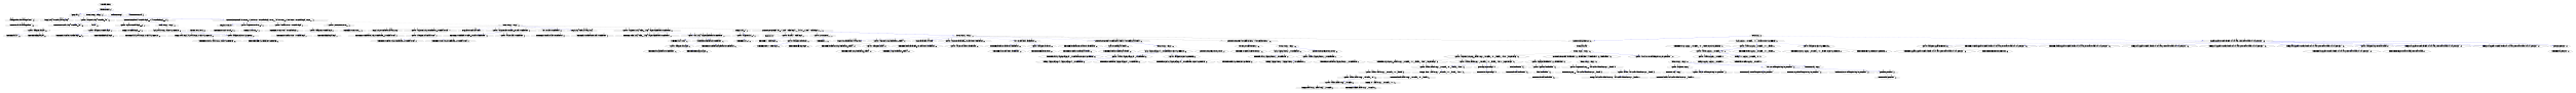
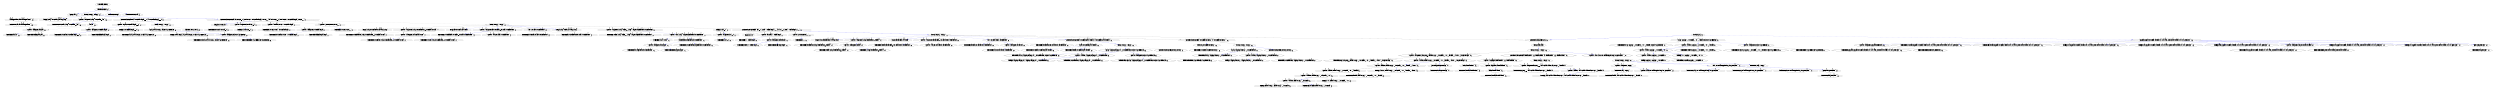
  digraph {
    edge [color=blue style=dashed]
    n1 [label=<(METHOD,execute)<SUB>164</SUB>>]
    n2 [label=<(PARAM,this)<SUB>164</SUB>>]
    n3 [label=<(BLOCK,&lt;empty&gt;,&lt;empty&gt;)<SUB>164</SUB>>]
    n4 [label=<(MODIFIER,VIRTUAL)>]
    n5 [label=<(METHOD_RETURN,void)<SUB>164</SUB>>]
    n6 [label=<(validateAttributes,this.validateAttributes())<SUB>165</SUB>>]
    n7 [label=<(LOCAL,String[] sourceFiles: java.lang.String[])>]
    n8 [label=<(&lt;operator&gt;.assignment,String[] sourceFiles = list())<SUB>166</SUB>>]
    n9 [label=<(CONTROL_STRUCTURE,if (sourceFiles.length == 0),if (sourceFiles.length == 0))<SUB>167</SUB>>]
    n10 [label=<(CONTROL_STRUCTURE,for (int sources = 0; Some(sources &lt; sourceFiles.length); sources++),for (int sources = 0; Some(sources &lt; sourceFiles.length); sources++))<SUB>172</SUB>>]
    n11 [label=<(MODIFIER,PUBLIC)>]
    n12 [label=<(IDENTIFIER,this,this.validateAttributes())<SUB>165</SUB>>]
    n13 [label=<(IDENTIFIER,sourceFiles,String[] sourceFiles = list())<SUB>166</SUB>>]
    n14 [label=<(list,list())<SUB>166</SUB>>]
    n15 [label=<(&lt;operator&gt;.equals,sourceFiles.length == 0)<SUB>167</SUB>>]
    n16 [label=<(BLOCK,&lt;empty&gt;,&lt;empty&gt;)<SUB>167</SUB>>]
    n17 [label=<(LOCAL,int sources: int)>]
    n18 [label=<(&lt;operator&gt;.assignment,int sources = 0)<SUB>172</SUB>>]
    n19 [label=<(&lt;operator&gt;.lessThan,sources &lt; sourceFiles.length)<SUB>172</SUB>>]
    n20 [label=<(&lt;operator&gt;.postIncrement,sources++)<SUB>172</SUB>>]
    n21 [label=<(BLOCK,&lt;empty&gt;,&lt;empty&gt;)<SUB>172</SUB>>]
    n22 [label=<(&lt;operator&gt;.fieldAccess,this.path)<SUB>166</SUB>>]
    n23 [label=<(IDENTIFIER,this,list())<SUB>166</SUB>>]
    n24 [label=<(FIELD_IDENTIFIER,path,path)<SUB>166</SUB>>]
    n25 [label=<(&lt;operator&gt;.fieldAccess,sourceFiles.length)<SUB>167</SUB>>]
    n26 [label=<(LITERAL,0,sourceFiles.length == 0)<SUB>167</SUB>>]
    n27 [label=<(log,log(&quot;Path is empty&quot;, Project.MSG_VERBOSE))<SUB>168</SUB>>]
    n28 [label=<(RETURN,return;,return;)<SUB>169</SUB>>]
    n29 [label=<(IDENTIFIER,sourceFiles,sourceFiles.length == 0)<SUB>167</SUB>>]
    n30 [label=<(FIELD_IDENTIFIER,length,length)<SUB>167</SUB>>]
    n31 [label=<(IDENTIFIER,this,log(&quot;Path is empty&quot;, Project.MSG_VERBOSE))<SUB>168</SUB>>]
    n32 [label=<(LITERAL,&quot;Path is empty&quot;,log(&quot;Path is empty&quot;, Project.MSG_VERBOSE))<SUB>168</SUB>>]
    n33 [label=<(&lt;operator&gt;.fieldAccess,Project.MSG_VERBOSE)<SUB>168</SUB>>]
    n34 [label=<(IDENTIFIER,Project,log(&quot;Path is empty&quot;, Project.MSG_VERBOSE))<SUB>168</SUB>>]
    n35 [label=<(FIELD_IDENTIFIER,MSG_VERBOSE,MSG_VERBOSE)<SUB>168</SUB>>]
    n36 [label=<(IDENTIFIER,sources,int sources = 0)<SUB>172</SUB>>]
    n37 [label=<(LITERAL,0,int sources = 0)<SUB>172</SUB>>]
    n38 [label=<(IDENTIFIER,sources,sources &lt; sourceFiles.length)<SUB>172</SUB>>]
    n39 [label=<(&lt;operator&gt;.fieldAccess,sourceFiles.length)<SUB>172</SUB>>]
    n40 [label=<(IDENTIFIER,sources,sources++)<SUB>172</SUB>>]
    n41 [label=<(LOCAL,String sourceFileName: java.lang.String)>]
    n42 [label=<(&lt;operator&gt;.assignment,String sourceFileName = sourceFiles[sources])<SUB>174</SUB>>]
    n43 [label=<(LOCAL,File sourceFile: java.io.File)>]
    n44 [label=<(&lt;operator&gt;.assignment,File sourceFile = new File(sourceFileName))<SUB>175</SUB>>]
    n45 [label=<(&lt;init&gt;,new File(sourceFileName))<SUB>175</SUB>>]
    n46 [label=<(LOCAL,String[] toFiles: java.lang.String[])>]
    n47 [label=<(&lt;operator&gt;.assignment,String[] toFiles = (String[]) mapper.mapFileName(sourceFileName))<SUB>176</SUB>>]
    n48 [label=<(CONTROL_STRUCTURE,for (int i = 0; Some(i &lt; toFiles.length); i++),for (int i = 0; Some(i &lt; toFiles.length); i++))<SUB>178</SUB>>]
    n49 [label=<(IDENTIFIER,sourceFiles,sources &lt; sourceFiles.length)<SUB>172</SUB>>]
    n50 [label=<(FIELD_IDENTIFIER,length,length)<SUB>172</SUB>>]
    n51 [label=<(IDENTIFIER,sourceFileName,String sourceFileName = sourceFiles[sources])<SUB>174</SUB>>]
    n52 [label=<(&lt;operator&gt;.indexAccess,sourceFiles[sources])<SUB>174</SUB>>]
    n53 [label=<(IDENTIFIER,sourceFile,File sourceFile = new File(sourceFileName))<SUB>175</SUB>>]
    n54 [label=<(&lt;operator&gt;.alloc,new File(sourceFileName))<SUB>175</SUB>>]
    n55 [label=<(IDENTIFIER,sourceFile,new File(sourceFileName))<SUB>175</SUB>>]
    n56 [label=<(IDENTIFIER,sourceFileName,new File(sourceFileName))<SUB>175</SUB>>]
    n57 [label=<(IDENTIFIER,toFiles,String[] toFiles = (String[]) mapper.mapFileName(sourceFileName))<SUB>176</SUB>>]
    n58 [label=<(&lt;operator&gt;.cast,(String[]) mapper.mapFileName(sourceFileName))<SUB>176</SUB>>]
    n59 [label=<(LOCAL,int i: int)>]
    n60 [label=<(&lt;operator&gt;.assignment,int i = 0)<SUB>178</SUB>>]
    n61 [label=<(&lt;operator&gt;.lessThan,i &lt; toFiles.length)<SUB>178</SUB>>]
    n62 [label=<(&lt;operator&gt;.postIncrement,i++)<SUB>178</SUB>>]
    n63 [label=<(BLOCK,&lt;empty&gt;,&lt;empty&gt;)<SUB>178</SUB>>]
    n64 [label=<(IDENTIFIER,sourceFiles,String sourceFileName = sourceFiles[sources])<SUB>174</SUB>>]
    n65 [label=<(IDENTIFIER,sources,String sourceFileName = sourceFiles[sources])<SUB>174</SUB>>]
    n66 [label=<(TYPE_REF,String[],String[])<SUB>176</SUB>>]
    n67 [label=<(mapFileName,mapFileName(sourceFileName))<SUB>176</SUB>>]
    n68 [label=<(&lt;operator&gt;.fieldAccess,this.mapper)<SUB>176</SUB>>]
    n69 [label=<(IDENTIFIER,sourceFileName,mapFileName(sourceFileName))<SUB>176</SUB>>]
    n70 [label=<(IDENTIFIER,this,mapFileName(sourceFileName))<SUB>176</SUB>>]
    n71 [label=<(FIELD_IDENTIFIER,mapper,mapper)<SUB>176</SUB>>]
    n72 [label=<(IDENTIFIER,i,int i = 0)<SUB>178</SUB>>]
    n73 [label=<(IDENTIFIER,i,i &lt; toFiles.length)<SUB>178</SUB>>]
    n74 [label=<(&lt;operator&gt;.fieldAccess,toFiles.length)<SUB>178</SUB>>]
    n75 [label=<(IDENTIFIER,i,i++)<SUB>178</SUB>>]
    n76 [label=<(LOCAL,String destFileName: java.lang.String)>]
    n77 [label=<(&lt;operator&gt;.assignment,String destFileName = toFiles[i])<SUB>179</SUB>>]
    n78 [label=<(LOCAL,File destFile: java.io.File)>]
    n79 [label=<(&lt;operator&gt;.assignment,File destFile = new File(destDir, destFileName))<SUB>180</SUB>>]
    n80 [label=<(&lt;init&gt;,new File(destDir, destFileName))<SUB>180</SUB>>]
    n81 [label=<(CONTROL_STRUCTURE,if (sourceFile.equals(destFile)),if (sourceFile.equals(destFile)))<SUB>182</SUB>>]
    n82 [label=<(CONTROL_STRUCTURE,if (sourceFile.isDirectory()),if (sourceFile.isDirectory()))<SUB>186</SUB>>]
    n83 [label=<(CONTROL_STRUCTURE,try,try)<SUB>190</SUB>>]
    n84 [label=<(LITERAL,0,int i = 0)<SUB>878</SUB>>]
    n85 [label=<(IDENTIFIER,toFiles,i &lt; toFiles.length)<SUB>178</SUB>>]
    n86 [label=<(FIELD_IDENTIFIER,length,length)<SUB>178</SUB>>]
    n87 [label=<(IDENTIFIER,destFileName,String destFileName = toFiles[i])<SUB>179</SUB>>]
    n88 [label=<(&lt;operator&gt;.indexAccess,toFiles[i])<SUB>179</SUB>>]
    n89 [label=<(IDENTIFIER,destFile,File destFile = new File(destDir, destFileName))<SUB>180</SUB>>]
    n90 [label=<(&lt;operator&gt;.alloc,new File(destDir, destFileName))<SUB>180</SUB>>]
    n91 [label=<(IDENTIFIER,destFile,new File(destDir, destFileName))<SUB>180</SUB>>]
    n92 [label=<(&lt;operator&gt;.fieldAccess,this.destDir)<SUB>180</SUB>>]
    n93 [label=<(IDENTIFIER,destFileName,new File(destDir, destFileName))<SUB>180</SUB>>]
    n94 [label=<(equals,sourceFile.equals(destFile))<SUB>182</SUB>>]
    n95 [label=<(BLOCK,&lt;empty&gt;,&lt;empty&gt;)<SUB>182</SUB>>]
    n96 [label=<(isDirectory,sourceFile.isDirectory())<SUB>186</SUB>>]
    n97 [label=<(BLOCK,&lt;empty&gt;,&lt;empty&gt;)<SUB>186</SUB>>]
    n98 [label=<(BLOCK,catch,catch)>]
    n99 [label=<(IDENTIFIER,toFiles,String destFileName = toFiles[i])<SUB>179</SUB>>]
    n100 [label=<(IDENTIFIER,i,String destFileName = toFiles[i])<SUB>179</SUB>>]
    n101 [label=<(IDENTIFIER,this,new File(destDir, destFileName))<SUB>180</SUB>>]
-   n102 [label=<(FIELD_IDENTIFIER,destDir,destDir)<SUB>180</SUB>>]
    n103 [label=<(IDENTIFIER,sourceFile,sourceFile.equals(destFile))<SUB>182</SUB>>]
    n104 [label=<(IDENTIFIER,destFile,sourceFile.equals(destFile))<SUB>182</SUB>>]
    n105 [label=<(log,log(&quot;Skipping self-copy of &quot; + sourceFileName, Project.MSG_VERBOSE))<SUB>183</SUB>>]
    n106 [label=<(CONTROL_STRUCTURE,continue;,continue;)<SUB>184</SUB>>]
    n107 [label=<(IDENTIFIER,this,log(&quot;Skipping self-copy of &quot; + sourceFileName, Project.MSG_VERBOSE))<SUB>183</SUB>>]
    n108 [label=<(&lt;operator&gt;.addition,&quot;Skipping self-copy of &quot; + sourceFileName)<SUB>183</SUB>>]
    n109 [label=<(&lt;operator&gt;.fieldAccess,Project.MSG_VERBOSE)<SUB>183</SUB>>]
    n110 [label=<(LITERAL,&quot;Skipping self-copy of &quot;,&quot;Skipping self-copy of &quot; + sourceFileName)<SUB>183</SUB>>]
    n111 [label=<(IDENTIFIER,sourceFileName,&quot;Skipping self-copy of &quot; + sourceFileName)<SUB>183</SUB>>]
    n112 [label=<(IDENTIFIER,Project,log(&quot;Skipping self-copy of &quot; + sourceFileName, Project.MSG_VERBOSE))<SUB>183</SUB>>]
    n113 [label=<(FIELD_IDENTIFIER,MSG_VERBOSE,MSG_VERBOSE)<SUB>183</SUB>>]
    n114 [label=<(IDENTIFIER,sourceFile,sourceFile.isDirectory())<SUB>186</SUB>>]
    n115 [label=<(log,log(&quot;Skipping directory &quot; + sourceFileName))<SUB>187</SUB>>]
    n116 [label=<(CONTROL_STRUCTURE,continue;,continue;)<SUB>188</SUB>>]
    n117 [label=<(IDENTIFIER,this,log(&quot;Skipping directory &quot; + sourceFileName))<SUB>187</SUB>>]
    n118 [label=<(&lt;operator&gt;.addition,&quot;Skipping directory &quot; + sourceFileName)<SUB>187</SUB>>]
    n119 [label=<(LITERAL,&quot;Skipping directory &quot;,&quot;Skipping directory &quot; + sourceFileName)<SUB>187</SUB>>]
    n120 [label=<(IDENTIFIER,sourceFileName,&quot;Skipping directory &quot; + sourceFileName)<SUB>187</SUB>>]
    n121 [label=<(BLOCK,try,try)<SUB>190</SUB>>]
    n122 [label=<(log,log(&quot;Copying &quot; + sourceFile + &quot; to &quot; + destFile, Project.MSG_VERBOSE))<SUB>191</SUB>>]
    n123 [label=<(copyFile,copyFile(sourceFile, destFile, null, null, false, preserveLastModified, null, null, getProject()))<SUB>193</SUB>>]
    n124 [label=<(BLOCK,&lt;empty&gt;,&lt;empty&gt;)<SUB>195</SUB>>]
    n125 [label=<(IDENTIFIER,this,log(&quot;Copying &quot; + sourceFile + &quot; to &quot; + destFile, Project.MSG_VERBOSE))<SUB>191</SUB>>]
    n126 [label=<(&lt;operator&gt;.addition,&quot;Copying &quot; + sourceFile + &quot; to &quot; + destFile)<SUB>191</SUB>>]
    n127 [label=<(&lt;operator&gt;.fieldAccess,Project.MSG_VERBOSE)<SUB>191</SUB>>]
    n128 [label=<(&lt;operator&gt;.fieldAccess,CopyPath.FILE_UTILS)<SUB>193</SUB>>]
    n129 [label=<(IDENTIFIER,sourceFile,copyFile(sourceFile, destFile, null, null, false, preserveLastModified, null, null, getProject()))<SUB>193</SUB>>]
    n130 [label=<(IDENTIFIER,destFile,copyFile(sourceFile, destFile, null, null, false, preserveLastModified, null, null, getProject()))<SUB>193</SUB>>]
    n131 [label=<(LITERAL,null,copyFile(sourceFile, destFile, null, null, false, preserveLastModified, null, null, getProject()))<SUB>193</SUB>>]
    n132 [label=<(LITERAL,null,copyFile(sourceFile, destFile, null, null, false, preserveLastModified, null, null, getProject()))<SUB>193</SUB>>]
    n133 [label=<(LITERAL,false,copyFile(sourceFile, destFile, null, null, false, preserveLastModified, null, null, getProject()))<SUB>193</SUB>>]
    n134 [label=<(&lt;operator&gt;.fieldAccess,this.preserveLastModified)<SUB>194</SUB>>]
    n135 [label=<(LITERAL,null,copyFile(sourceFile, destFile, null, null, false, preserveLastModified, null, null, getProject()))<SUB>194</SUB>>]
    n136 [label=<(LITERAL,null,copyFile(sourceFile, destFile, null, null, false, preserveLastModified, null, null, getProject()))<SUB>194</SUB>>]
    n137 [label=<(getProject,getProject())<SUB>194</SUB>>]
    n138 [label=<(&lt;operator&gt;.addition,&quot;Copying &quot; + sourceFile + &quot; to &quot;)<SUB>191</SUB>>]
    n139 [label=<(IDENTIFIER,destFile,&quot;Copying &quot; + sourceFile + &quot; to &quot; + destFile)<SUB>191</SUB>>]
    n140 [label=<(IDENTIFIER,Project,log(&quot;Copying &quot; + sourceFile + &quot; to &quot; + destFile, Project.MSG_VERBOSE))<SUB>191</SUB>>]
    n141 [label=<(FIELD_IDENTIFIER,MSG_VERBOSE,MSG_VERBOSE)<SUB>191</SUB>>]
    n142 [label=<(&lt;operator&gt;.addition,&quot;Copying &quot; + sourceFile)<SUB>191</SUB>>]
    n143 [label=<(LITERAL,&quot; to &quot;,&quot;Copying &quot; + sourceFile + &quot; to &quot;)<SUB>191</SUB>>]
    n144 [label=<(LITERAL,&quot;Copying &quot;,&quot;Copying &quot; + sourceFile)<SUB>191</SUB>>]
    n145 [label=<(IDENTIFIER,sourceFile,&quot;Copying &quot; + sourceFile)<SUB>191</SUB>>]
    n146 [label=<(IDENTIFIER,CopyPath,copyFile(sourceFile, destFile, null, null, false, preserveLastModified, null, null, getProject()))<SUB>193</SUB>>]
    n147 [label=<(FIELD_IDENTIFIER,FILE_UTILS,FILE_UTILS)<SUB>193</SUB>>]
    n148 [label=<(IDENTIFIER,this,copyFile(sourceFile, destFile, null, null, false, preserveLastModified, null, null, getProject()))<SUB>194</SUB>>]
    n149 [label=<(FIELD_IDENTIFIER,preserveLastModified,preserveLastModified)<SUB>194</SUB>>]
    n150 [label=<(IDENTIFIER,this,getProject())<SUB>194</SUB>>]
    n151 [label=<(&lt;operator&gt;.assignment,String msg = &quot;Failed to copy &quot; + sourceFile + &quot; to &quot; + destFile + &quot; due to &quot; + ioe.getMessage())<SUB>196</SUB>>]
    n152 [label=<(CONTROL_STRUCTURE,if (destFile.exists() &amp;&amp; !destFile.delete()),if (destFile.exists() &amp;&amp; !destFile.delete()))<SUB>198</SUB>>]
    n153 [label=<(&lt;operator&gt;.throw,throw new BuildException(msg, ioe, getLocation());)<SUB>201</SUB>>]
    n154 [label=<(IDENTIFIER,msg,String msg = &quot;Failed to copy &quot; + sourceFile + &quot; to &quot; + destFile + &quot; due to &quot; + ioe.getMessage())<SUB>196</SUB>>]
    n155 [label=<(&lt;operator&gt;.addition,&quot;Failed to copy &quot; + sourceFile + &quot; to &quot; + destFile + &quot; due to &quot; + ioe.getMessage())<SUB>196</SUB>>]
    n156 [label=<(&lt;operator&gt;.logicalAnd,destFile.exists() &amp;&amp; !destFile.delete())<SUB>198</SUB>>]
    n157 [label=<(BLOCK,&lt;empty&gt;,&lt;empty&gt;)<SUB>198</SUB>>]
    n158 [label=<(BLOCK,&lt;empty&gt;,&lt;empty&gt;)<SUB>201</SUB>>]
    n159 [label=<(&lt;operator&gt;.addition,&quot;Failed to copy &quot; + sourceFile + &quot; to &quot; + destFile + &quot; due to &quot;)<SUB>196</SUB>>]
    n160 [label=<(getMessage,ioe.getMessage())<SUB>197</SUB>>]
    n161 [label=<(&lt;operator&gt;.addition,&quot;Failed to copy &quot; + sourceFile + &quot; to &quot; + destFile)<SUB>196</SUB>>]
    n162 [label=<(LITERAL,&quot; due to &quot;,&quot;Failed to copy &quot; + sourceFile + &quot; to &quot; + destFile + &quot; due to &quot;)<SUB>196</SUB>>]
    n163 [label=<(IDENTIFIER,ioe,ioe.getMessage())<SUB>197</SUB>>]
    n164 [label=<(&lt;operator&gt;.addition,&quot;Failed to copy &quot; + sourceFile + &quot; to &quot;)<SUB>196</SUB>>]
    n165 [label=<(IDENTIFIER,destFile,&quot;Failed to copy &quot; + sourceFile + &quot; to &quot; + destFile)<SUB>196</SUB>>]
    n166 [label=<(&lt;operator&gt;.addition,&quot;Failed to copy &quot; + sourceFile)<SUB>196</SUB>>]
    n167 [label=<(LITERAL,&quot; to &quot;,&quot;Failed to copy &quot; + sourceFile + &quot; to &quot;)<SUB>196</SUB>>]
    n168 [label=<(LITERAL,&quot;Failed to copy &quot;,&quot;Failed to copy &quot; + sourceFile)<SUB>196</SUB>>]
    n169 [label=<(IDENTIFIER,sourceFile,&quot;Failed to copy &quot; + sourceFile)<SUB>196</SUB>>]
    n170 [label=<(exists,destFile.exists())<SUB>198</SUB>>]
    n171 [label=<(&lt;operator&gt;.logicalNot,!destFile.delete())<SUB>198</SUB>>]
    n172 [label=<(&lt;operator&gt;.assignmentPlus,msg += &quot; and I couldn't delete the corrupt &quot; + destFile)<SUB>199</SUB>>]
    n173 [label=<(IDENTIFIER,destFile,destFile.exists())<SUB>198</SUB>>]
    n174 [label=<(delete,destFile.delete())<SUB>198</SUB>>]
    n175 [label=<(IDENTIFIER,destFile,destFile.delete())<SUB>198</SUB>>]
    n176 [label=<(IDENTIFIER,msg,msg += &quot; and I couldn't delete the corrupt &quot; + destFile)<SUB>199</SUB>>]
    n177 [label=<(&lt;operator&gt;.addition,&quot; and I couldn't delete the corrupt &quot; + destFile)<SUB>199</SUB>>]
    n178 [label=<(LITERAL,&quot; and I couldn't delete the corrupt &quot;,&quot; and I couldn't delete the corrupt &quot; + destFile)<SUB>199</SUB>>]
    n179 [label=<(IDENTIFIER,destFile,&quot; and I couldn't delete the corrupt &quot; + destFile)<SUB>199</SUB>>]
    n180 [label=<(&lt;operator&gt;.assignment,&lt;empty&gt;)>]
    n181 [label=<(&lt;init&gt;,new BuildException(msg, ioe, getLocation()))<SUB>201</SUB>>]
    n182 [label=<(IDENTIFIER,$obj7,&lt;empty&gt;)>]
    n183 [label=<(IDENTIFIER,$obj7,&lt;empty&gt;)>]
    n184 [label=<(&lt;operator&gt;.alloc,new BuildException(msg, ioe, getLocation()))<SUB>201</SUB>>]
    n185 [label=<(IDENTIFIER,$obj7,new BuildException(msg, ioe, getLocation()))>]
    n186 [label=<(IDENTIFIER,msg,new BuildException(msg, ioe, getLocation()))<SUB>201</SUB>>]
    n187 [label=<(IDENTIFIER,ioe,new BuildException(msg, ioe, getLocation()))<SUB>201</SUB>>]
    n188 [label=<(getLocation,getLocation())<SUB>201</SUB>>]
    n189 [label=<(IDENTIFIER,this,getLocation())<SUB>201</SUB>>]
    n1 -> n2 [style=solid]
    n1 -> n3
    n1 -> n4
    n1 -> n5
    n3 -> n6 [color=gray40 style=solid]
    n3 -> n7
    n3 -> n8 [color=gray40 style=solid]
    n3 -> n9 [color=gray40]
    n3 -> n10 [style=solid]
    n6 -> n12 [color=gray40]
    n8 -> n13 [style=solid]
    n8 -> n14
    n9 -> n15 [color=gray40]
    n9 -> n16
    n10 -> n17 [style=solid]
    n10 -> n18 [color=gray40 style=solid]
    n10 -> n19 [color=gray40]
    n10 -> n20 [color=gray40]
    n10 -> n21 [color=gray40]
    n11 -> n1 [style=solid]
    n14 -> n22 [color=gray40]
    n15 -> n25
    n15 -> n26
    n16 -> n27 [color=gray40 style=solid]
    n16 -> n28 [color=gray40]
    n18 -> n36 [color=gray40]
    n18 -> n37
    n19 -> n38 [color=gray40 style=solid]
    n19 -> n39 [color=gray40]
    n20 -> n40
    n21 -> n41 [color=gray40 style=solid]
    n21 -> n42 [color=gray40]
    n21 -> n43
    n21 -> n44 [style=solid]
    n21 -> n45 [color=gray40 style=solid]
    n21 -> n46 [style=solid]
    n21 -> n47 [color=gray40]
    n21 -> n48 [color=gray40 style=solid]
    n22 -> n23
    n22 -> n24 [color=gray40 style=solid]
    n25 -> n29 [style=solid]
    n25 -> n30 [color=gray40]
    n27 -> n31 [color=gray40]
    n27 -> n32 [color=gray40]
    n27 -> n33 [style=solid]
    n33 -> n34
    n33 -> n35 [style=solid]
    n39 -> n49
    n39 -> n50 [color=gray40]
    n42 -> n51 [color=gray40]
    n42 -> n52 [color=gray40 style=solid]
    n44 -> n53 [style=solid]
    n44 -> n54 [color=gray40 style=solid]
    n45 -> n55 [color=gray40]
    n45 -> n56 [color=gray40]
    n47 -> n57 [color=gray40 style=solid]
    n47 -> n58
    n48 -> n59 [color=gray40 style=solid]
    n48 -> n60 [color=gray40]
    n48 -> n61 [color=gray40]
    n48 -> n62 [color=gray40]
    n48 -> n63 [style=solid]
    n52 -> n64
    n52 -> n65
    n58 -> n66
    n58 -> n67
    n60 -> n72
    n61 -> n73
    n61 -> n74 [color=gray40]
    n62 -> n75 [style=solid]
    n63 -> n76
    n63 -> n77 [color=gray40]
    n63 -> n78 [style=solid]
    n63 -> n79 [color=gray40 style=solid]
    n63 -> n80
    n63 -> n81
    n63 -> n82 [color=gray40 style=solid]
    n63 -> n83 [color=gray40 style=solid]
    n67 -> n68
    n67 -> n69
    n68 -> n70 [color=gray40]
    n68 -> n71
    n74 -> n85 [style=solid]
    n74 -> n86
    n77 -> n87 [color=gray40 style=solid]
    n77 -> n88
    n79 -> n89
    n79 -> n90 [color=gray40 style=solid]
    n80 -> n91 [style=solid]
    n80 -> n92 [style=solid]
    n80 -> n93 [color=gray40]
    n81 -> n94 [color=gray40 style=solid]
    n81 -> n95 [style=solid]
    n82 -> n96
    n82 -> n97 [color=gray40 style=solid]
    n83 -> n98 [color=gray40 style=solid]
    n84 -> n60 [style=solid]
    n88 -> n99 [color=gray40 style=solid]
    n88 -> n100
    n92 -> n101
-   n92 -> n102 [color=gray40]
    n94 -> n103
    n94 -> n104 [style=solid]
    n95 -> n105
    n95 -> n106 [color=gray40]
    n96 -> n114 [color=gray40]
    n97 -> n115 [color=gray40 style=solid]
    n97 -> n116 [style=solid]
    n98 -> n124 [style=solid]
    n105 -> n107
    n105 -> n108 [style=solid]
    n105 -> n109 [style=solid]
    n108 -> n110 [style=solid]
    n108 -> n111 [color=gray40]
    n109 -> n112
    n109 -> n113 [color=gray40]
    n115 -> n117 [style=solid]
    n115 -> n118
    n118 -> n119
    n118 -> n120 [color=gray40]
    n121 -> n83 [style=solid]
    n121 -> n122 [color=gray40 style=solid]
    n121 -> n123
    n122 -> n125 [color=gray40 style=solid]
    n122 -> n126 [style=solid]
    n122 -> n127
    n123 -> n128
    n123 -> n129
    n123 -> n130 [color=gray40 style=solid]
    n123 -> n131 [style=solid]
    n123 -> n132 [color=gray40]
    n123 -> n133 [style=solid]
    n123 -> n134
    n123 -> n135 [style=solid]
    n123 -> n136 [style=solid]
    n123 -> n137 [style=solid]
    n124 -> n151 [color=gray40 style=solid]
    n124 -> n152 [color=gray40]
    n124 -> n153 [style=solid]
    n126 -> n138 [style=solid]
    n126 -> n139
    n127 -> n140 [color=gray40]
    n127 -> n141 [color=gray40 style=solid]
    n128 -> n146 [color=gray40 style=solid]
    n128 -> n147 [color=gray40 style=solid]
    n134 -> n148
    n134 -> n149 [color=gray40]
    n137 -> n150 [color=gray40]
    n138 -> n142 [style=solid]
    n138 -> n143 [style=solid]
    n142 -> n144 [color=gray40 style=solid]
    n142 -> n145 [color=gray40 style=solid]
    n151 -> n154 [color=gray40 style=solid]
    n151 -> n155 [color=gray40]
    n152 -> n156 [color=gray40]
    n152 -> n157
    n153 -> n158 [color=gray40]
    n155 -> n159 [style=solid]
    n155 -> n160 [style=solid]
    n156 -> n170 [color=gray40 style=solid]
    n156 -> n171 [color=gray40]
    n157 -> n172 [color=gray40 style=solid]
    n158 -> n180 [color=gray40]
    n158 -> n181
    n158 -> n182 [style=solid]
    n159 -> n161 [color=gray40 style=solid]
    n159 -> n162
    n160 -> n163 [style=solid]
    n161 -> n164 [color=gray40]
    n161 -> n165 [color=gray40]
    n164 -> n166 [style=solid]
    n164 -> n167 [color=gray40]
    n166 -> n168 [color=gray40 style=solid]
    n166 -> n169 [style=solid]
    n170 -> n173
    n171 -> n174 [style=solid]
    n172 -> n176
    n172 -> n177
    n174 -> n175 [color=gray40 style=solid]
    n177 -> n178 [style=solid]
    n177 -> n179 [color=gray40]
    n180 -> n183 [style=solid]
    n180 -> n184
    n181 -> n185 [style=solid]
    n181 -> n186 [color=gray40]
    n181 -> n187 [color=gray40]
    n181 -> n188 [style=solid]
    n188 -> n189 [color=gray40 style=solid]
  }
